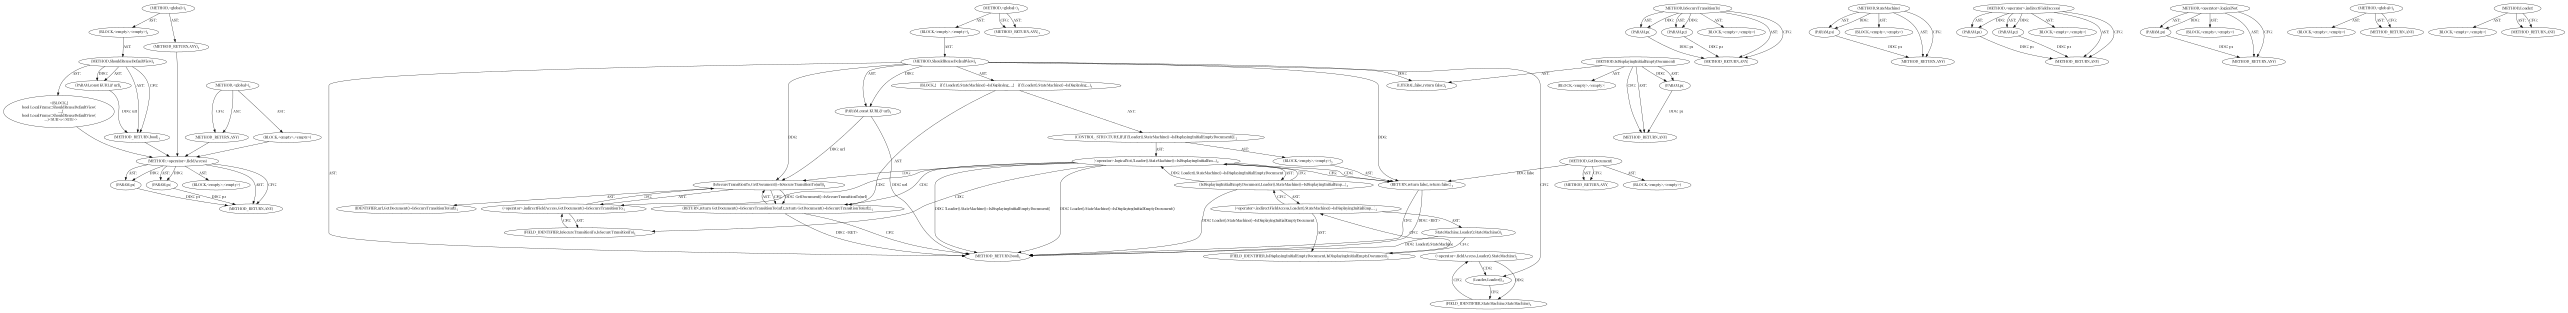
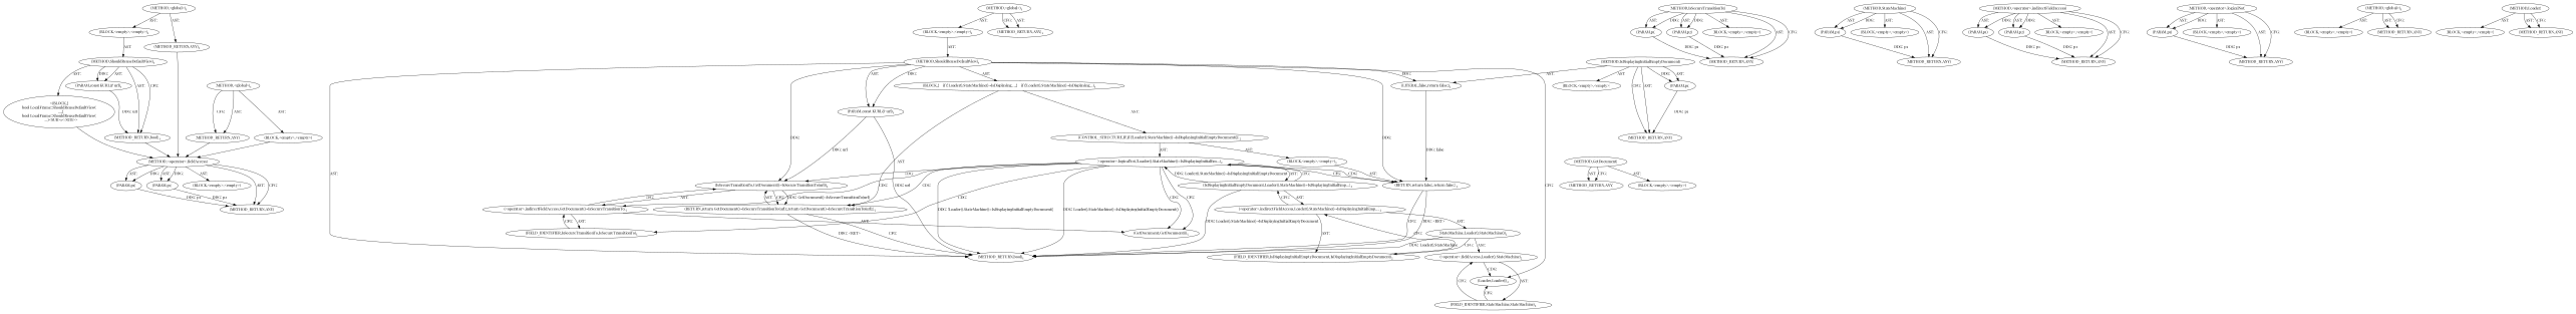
  digraph {
    fontname="Playfair Display"
    node [fontname="Playfair Display"]
    edge [fontname="Playfair Display"]
    n1 [label=<(METHOD,&lt;operator&gt;.fieldAccess)>]
    n2 [label=<(PARAM,p1)>]
    n3 [label=<(PARAM,p2)>]
    n4 [label=<(BLOCK,&lt;empty&gt;,&lt;empty&gt;)>]
    n5 [label=<(METHOD_RETURN,ANY)>]
    n6 [label=<(METHOD,&lt;global&gt;)<SUB>1</SUB>>]
    n7 [label=<(BLOCK,&lt;empty&gt;,&lt;empty&gt;)<SUB>1</SUB>>]
    n8 [label=<(METHOD_RETURN,ANY)<SUB>1</SUB>>]
    n9 [label=<(METHOD,ShouldReuseDefaultView)<SUB>1</SUB>>]
    n10 [label=<(PARAM,const KURL&amp; url)<SUB>1</SUB>>]
    n11 [label=<(BLOCK,{    if (!Loader().StateMachine()-&gt;IsDisplaying...,{    if (!Loader().StateMachine()-&gt;IsDisplaying...)<SUB>1</SUB>>]
    n12 [label=<(Loader,Loader())<SUB>2</SUB>>]
    n13 [label=<(RETURN,return false;,return false;)<SUB>3</SUB>>]
    n14 [label=<(LITERAL,false,return false;)<SUB>3</SUB>>]
    n15 [label=<(IsSecureTransitionTo,GetDocument()-&gt;IsSecureTransitionTo(url))<SUB>5</SUB>>]
    n16 [label=<(METHOD_RETURN,bool)<SUB>1</SUB>>]
    n17 [label=<(CONTROL_STRUCTURE,IF,if (!Loader().StateMachine()-&gt;IsDisplayingInitialEmptyDocument()))<SUB>2</SUB>>]
    n18 [label=<(RETURN,return GetDocument()-&gt;IsSecureTransitionTo(url);,return GetDocument()-&gt;IsSecureTransitionTo(url);)<SUB>5</SUB>>]
    n19 [label=<(FIELD_IDENTIFIER,StateMachine,StateMachine)<SUB>2</SUB>>]
    n20 [label=<(&lt;operator&gt;.indirectFieldAccess,GetDocument()-&gt;IsSecureTransitionTo)<SUB>5</SUB>>]
-   n21 [label=<(IDENTIFIER,url,GetDocument()-&gt;IsSecureTransitionTo(url))<SUB>5</SUB>>]
    n22 [label=<(&lt;operator&gt;.logicalNot,!Loader().StateMachine()-&gt;IsDisplayingInitialEm...)<SUB>2</SUB>>]
    n23 [label=<(BLOCK,&lt;empty&gt;,&lt;empty&gt;)<SUB>3</SUB>>]
    n24 [label=<(IsDisplayingInitialEmptyDocument,Loader().StateMachine()-&gt;IsDisplayingInitialEmp...)<SUB>2</SUB>>]
+   n25 [label=<(GetDocument,GetDocument())<SUB>5</SUB>>]
    n26 [label=<(FIELD_IDENTIFIER,IsSecureTransitionTo,IsSecureTransitionTo)<SUB>5</SUB>>]
    n27 [label=<(&lt;operator&gt;.indirectFieldAccess,Loader().StateMachine()-&gt;IsDisplayingInitialEmp...)<SUB>2</SUB>>]
    n28 [label=<(StateMachine,Loader().StateMachine())<SUB>2</SUB>>]
    n29 [label=<(FIELD_IDENTIFIER,IsDisplayingInitialEmptyDocument,IsDisplayingInitialEmptyDocument)<SUB>2</SUB>>]
    n30 [label=<(&lt;operator&gt;.fieldAccess,Loader().StateMachine)<SUB>2</SUB>>]
    n31 [label=<(METHOD,IsDisplayingInitialEmptyDocument)>]
    n32 [label=<(PARAM,p1)>]
    n33 [label=<(BLOCK,&lt;empty&gt;,&lt;empty&gt;)>]
    n34 [label=<(METHOD_RETURN,ANY)>]
    n35 [label=<(METHOD,GetDocument)>]
    n36 [label=<(BLOCK,&lt;empty&gt;,&lt;empty&gt;)>]
    n37 [label=<(METHOD_RETURN,ANY)>]
    n38 [label=<(METHOD,IsSecureTransitionTo)>]
    n39 [label=<(PARAM,p1)>]
    n40 [label=<(PARAM,p2)>]
    n41 [label=<(BLOCK,&lt;empty&gt;,&lt;empty&gt;)>]
    n42 [label=<(METHOD_RETURN,ANY)>]
    n43 [label=<(METHOD,StateMachine)>]
    n44 [label=<(PARAM,p1)>]
    n45 [label=<(BLOCK,&lt;empty&gt;,&lt;empty&gt;)>]
    n46 [label=<(METHOD_RETURN,ANY)>]
    n47 [label=<(METHOD,&lt;operator&gt;.indirectFieldAccess)>]
    n48 [label=<(PARAM,p1)>]
    n49 [label=<(PARAM,p2)>]
    n50 [label=<(BLOCK,&lt;empty&gt;,&lt;empty&gt;)>]
    n51 [label=<(METHOD_RETURN,ANY)>]
    n52 [label=<(METHOD,&lt;operator&gt;.logicalNot)>]
    n53 [label=<(PARAM,p1)>]
    n54 [label=<(BLOCK,&lt;empty&gt;,&lt;empty&gt;)>]
    n55 [label=<(METHOD_RETURN,ANY)>]
    n56 [label=<(METHOD,&lt;global&gt;)<SUB>1</SUB>>]
    n57 [label=<(BLOCK,&lt;empty&gt;,&lt;empty&gt;)>]
    n58 [label=<(METHOD_RETURN,ANY)>]
    n59 [label=<(METHOD,Loader)>]
    n60 [label=<(BLOCK,&lt;empty&gt;,&lt;empty&gt;)>]
    n61 [label=<(METHOD_RETURN,ANY)>]
    n62 [label=<(METHOD,&lt;global&gt;)<SUB>1</SUB>>]
    n63 [label=<(BLOCK,&lt;empty&gt;,&lt;empty&gt;)<SUB>1</SUB>>]
    n64 [label=<(METHOD_RETURN,ANY)<SUB>1</SUB>>]
    n65 [label=<(METHOD,ShouldReuseDefaultView)<SUB>1</SUB>>]
    n66 [label=<(PARAM,const KURL&amp; url)<SUB>1</SUB>>]
    n67 [label="<(BLOCK,{\nbool LocalFrame::ShouldReuseDefaultView(\n    ...,{\nbool LocalFrame::ShouldReuseDefaultView(\n    ...)<SUB>1</SUB>>"]
    n68 [label=<(METHOD_RETURN,bool)<SUB>1</SUB>>]
    n69 [label=<(METHOD,&lt;global&gt;)<SUB>1</SUB>>]
    n70 [label=<(BLOCK,&lt;empty&gt;,&lt;empty&gt;)>]
    n71 [label=<(METHOD_RETURN,ANY)>]
    n1 -> n2 [label="AST: "]
    n1 -> n2 [label="DDG: "]
    n1 -> n3 [label="AST: "]
    n1 -> n3 [label="DDG: "]
    n1 -> n4 [label="AST: "]
    n1 -> n5 [label="AST: "]
    n1 -> n5 [label="CFG: "]
    n2 -> n5 [label="DDG: p1"]
    n3 -> n5 [label="DDG: p2"]
    n6 -> n7 [label="AST: "]
    n6 -> n8 [label="AST: "]
    n6 -> n8 [label="CFG: "]
    n7 -> n9 [label="AST: "]
    n9 -> n10 [label="AST: "]
    n9 -> n10 [label="DDG: "]
    n9 -> n11 [label="AST: "]
    n9 -> n12 [label="CFG: "]
    n9 -> n13 [label="DDG: "]
    n9 -> n14 [label="DDG: "]
    n9 -> n15 [label="DDG: "]
    n9 -> n16 [label="AST: "]
    n10 -> n15 [label="DDG: url"]
    n10 -> n16 [label="DDG: url"]
    n11 -> n17 [label="AST: "]
    n11 -> n18 [label="AST: "]
-   n12 -> n19 [label="CFG: "]
+   n19 -> n12 [label="CFG: "]
    n13 -> n16 [label="CFG: "]
    n13 -> n16 [label="DDG: &lt;RET&gt;"]
-   n35 -> n13 [label="DDG: false"]
+   n14 -> n13 [label="DDG: false"]
    n15 -> n18 [label="CFG: "]
    n15 -> n18 [label="DDG: GetDocument()-&gt;IsSecureTransitionTo(url)"]
    n15 -> n20 [label="AST: "]
-   n15 -> n21 [label="AST: "]
    n17 -> n22 [label="AST: "]
    n17 -> n23 [label="AST: "]
    n18 -> n15 [label="AST: "]
    n18 -> n16 [label="CFG: "]
    n18 -> n16 [label="DDG: &lt;RET&gt;"]
    n19 -> n30 [label="CFG: "]
    n20 -> n15 [label="CFG: "]
+   n20 -> n25 [label="AST: "]
    n20 -> n26 [label="AST: "]
    n22 -> n13 [label="CFG: "]
    n22 -> n13 [label="CDG: "]
    n22 -> n15 [label="CDG: "]
    n22 -> n16 [label="DDG: Loader().StateMachine()-&gt;IsDisplayingInitialEmptyDocument()"]
    n22 -> n16 [label="DDG: !Loader().StateMachine()-&gt;IsDisplayingInitialEmptyDocument()"]
    n22 -> n18 [label="CDG: "]
    n22 -> n20 [label="CDG: "]
    n22 -> n24 [label="AST: "]
+   n22 -> n25 [label="CFG: "]
+   n22 -> n25 [label="CDG: "]
    n22 -> n26 [label="CDG: "]
    n23 -> n13 [label="AST: "]
    n24 -> n16 [label="DDG: Loader().StateMachine()-&gt;IsDisplayingInitialEmptyDocument"]
    n24 -> n22 [label="CFG: "]
    n24 -> n22 [label="DDG: Loader().StateMachine()-&gt;IsDisplayingInitialEmptyDocument"]
    n24 -> n27 [label="AST: "]
    n26 -> n20 [label="CFG: "]
    n27 -> n24 [label="CFG: "]
    n27 -> n28 [label="AST: "]
    n27 -> n29 [label="AST: "]
    n28 -> n16 [label="DDG: Loader().StateMachine"]
    n28 -> n29 [label="CFG: "]
+   n28 -> n30 [label="AST: "]
    n29 -> n27 [label="CFG: "]
    n30 -> n12 [label="CDG: "]
-   n30 -> n19 [label="DDG: "]
+   n30 -> n19 [label="AST: "]
    n31 -> n14 [label="AST: "]
    n31 -> n32 [label="AST: "]
    n31 -> n32 [label="DDG: "]
    n31 -> n33 [label="AST: "]
    n31 -> n34 [label="AST: "]
    n31 -> n34 [label="CFG: "]
    n32 -> n34 [label="DDG: p1"]
    n35 -> n36 [label="AST: "]
    n35 -> n37 [label="AST: "]
    n35 -> n37 [label="CFG: "]
    n38 -> n39 [label="AST: "]
    n38 -> n39 [label="DDG: "]
    n38 -> n40 [label="AST: "]
    n38 -> n40 [label="DDG: "]
    n38 -> n41 [label="AST: "]
    n38 -> n42 [label="AST: "]
    n38 -> n42 [label="CFG: "]
    n39 -> n42 [label="DDG: p1"]
    n40 -> n42 [label="DDG: p2"]
    n43 -> n44 [label="AST: "]
    n43 -> n44 [label="DDG: "]
    n43 -> n45 [label="AST: "]
    n43 -> n46 [label="AST: "]
    n43 -> n46 [label="CFG: "]
    n44 -> n46 [label="DDG: p1"]
    n47 -> n48 [label="AST: "]
    n47 -> n48 [label="DDG: "]
    n47 -> n49 [label="AST: "]
    n47 -> n49 [label="DDG: "]
    n47 -> n50 [label="AST: "]
    n47 -> n51 [label="AST: "]
    n47 -> n51 [label="CFG: "]
    n48 -> n51 [label="DDG: p1"]
    n49 -> n51 [label="DDG: p2"]
    n52 -> n53 [label="AST: "]
    n52 -> n53 [label="DDG: "]
    n52 -> n54 [label="AST: "]
    n52 -> n55 [label="AST: "]
    n52 -> n55 [label="CFG: "]
    n53 -> n55 [label="DDG: p1"]
    n56 -> n57 [label="AST: "]
    n56 -> n58 [label="AST: "]
    n56 -> n58 [label="CFG: "]
    n59 -> n60 [label="AST: "]
    n59 -> n61 [label="AST: "]
    n59 -> n61 [label="CFG: "]
    n62 -> n63 [label="AST: "]
    n62 -> n64 [label="AST: "]
    n63 -> n65 [label="AST: "]
    n64 -> n1
    n65 -> n66 [label="AST: "]
    n65 -> n66 [label="DDG: "]
    n65 -> n67 [label="AST: "]
    n65 -> n68 [label="AST: "]
    n65 -> n68 [label="CFG: "]
    n66 -> n68 [label="DDG: url"]
    n67 -> n1
    n68 -> n1
    n69 -> n70 [label="AST: "]
    n69 -> n71 [label="AST: "]
    n69 -> n71 [label="CFG: "]
    n70 -> n1
    n71 -> n1
  }
